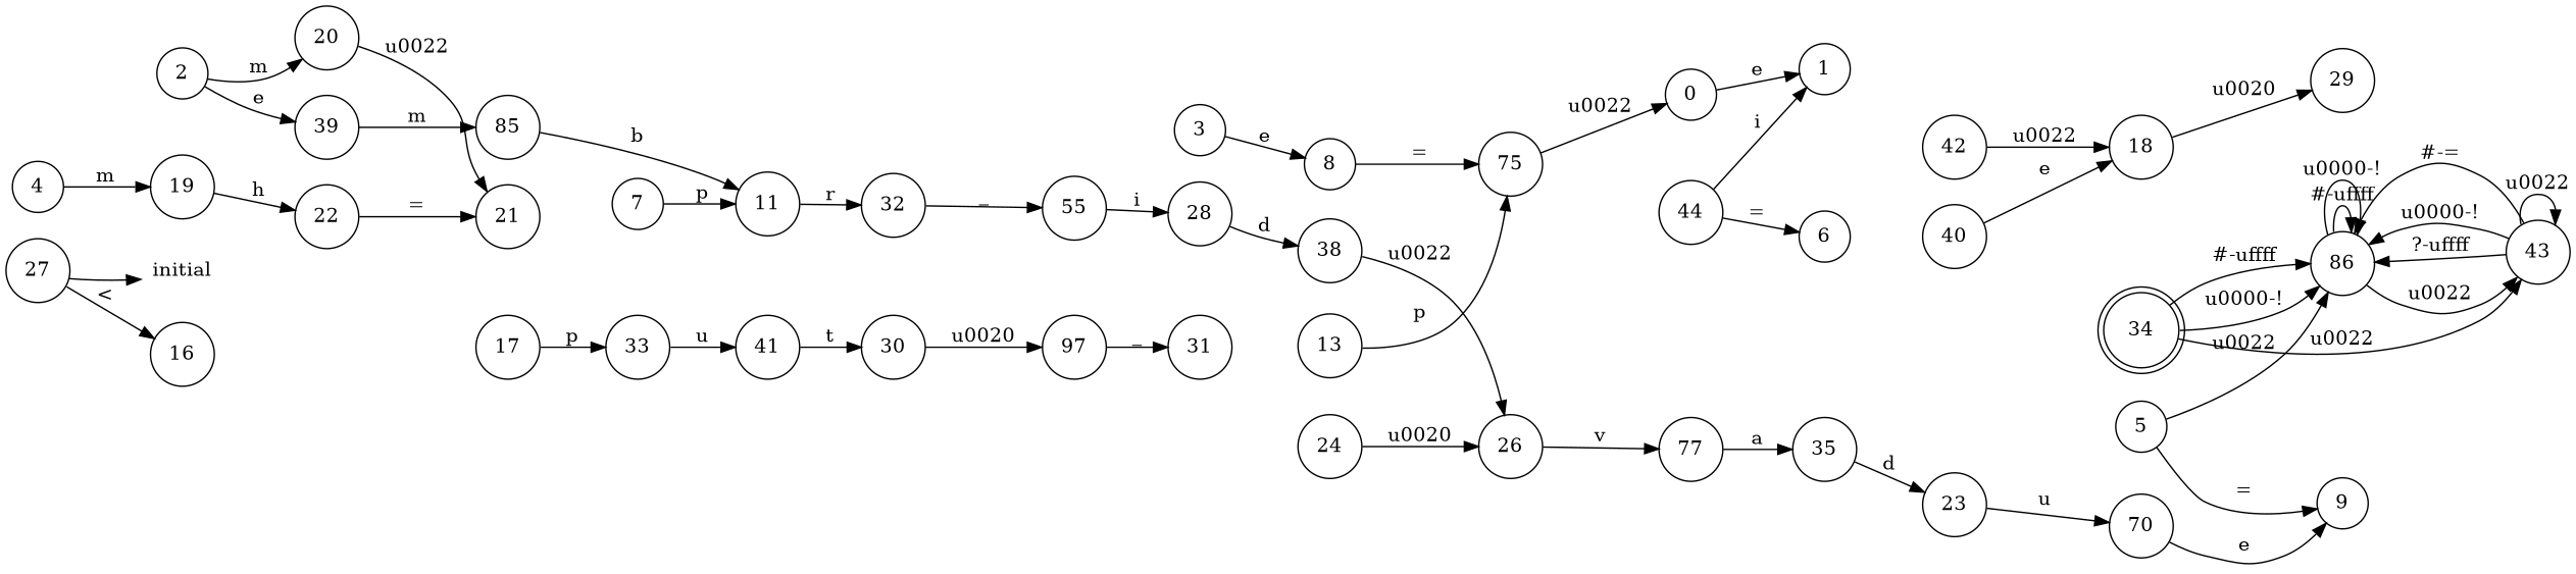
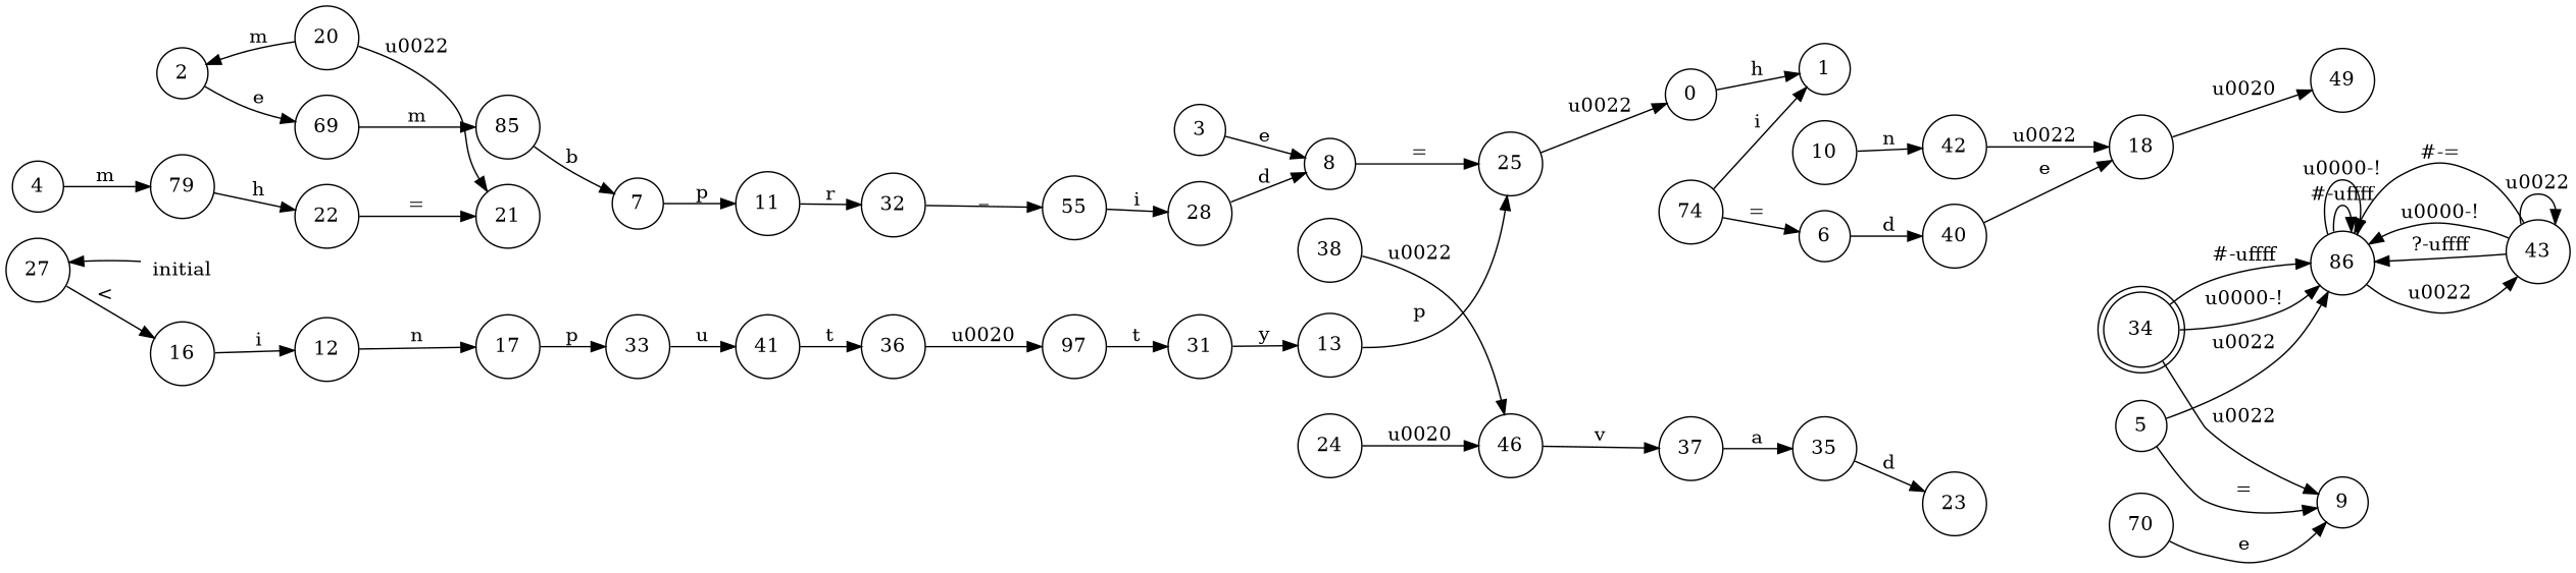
  digraph {
    rankdir=LR
    node [shape=circle]
    0
    1
-   44
+   44 [label=74]
    6
    40
    2
-   39
+   39 [label=69]
    n8 [label=85]
    7
    3
    8
-   25 [label=75]
+   25
    4
-   19
+   19 [label=79]
    22
    21
    n17 [label=86]
    5
    9
    43
    18
+   10
    42
    11
    32
    n26 [label=55]
-   29
+   29 [label=49]
    28
+   12
    17
    33
    41
    13
    16
-   36 [label=30]
+   36
    20
    n37 [label=70]
    23
    24
-   26
-   37 [label=77]
+   26 [label=46]
+   37
    35
    27
    initial [shape=plaintext]
    38
    31
    n47 [label=97]
    34 [shape=doublecircle]
-   0 -> 1 [label=e]
+   0 -> 1 [label=h]
    44 -> 1 [label=i]
    44 -> 6 [label="="]
+   6 -> 40 [label=d]
    40 -> 18 [label=e]
    2 -> 39 [label=e]
    39 -> n8 [label=m]
-   n8 -> 11 [label=b]
+   n8 -> 7 [label=b]
    7 -> 11 [label=p]
    3 -> 8 [label=e]
    8 -> 25 [label="="]
    25 -> 0 [label="\u0022"]
    4 -> 19 [label=m]
    19 -> 22 [label=h]
    22 -> 21 [label="="]
    n17 -> n17 [label="#-\uffff"]
    n17 -> n17 [label="\u0000-!"]
    n17 -> 43 [label="\u0022"]
    5 -> n17 [label="\u0022"]
    5 -> 9 [label="="]
    43 -> n17 [label="#-="]
    43 -> n17 [label="\u0000-!"]
    43 -> n17 [label="?-\uffff"]
    43 -> 43 [label="\u0022"]
    18 -> 29 [label="\u0020"]
+   10 -> 42 [label=n]
    42 -> 18 [label="\u0022"]
    11 -> 32 [label=r]
    32 -> n26 [label=_]
    n26 -> 28 [label=i]
-   28 -> 38 [label=d]
+   28 -> 8 [label=d]
+   12 -> 17 [label=n]
    17 -> 33 [label=p]
    33 -> 41 [label=u]
    41 -> 36 [label=t]
    13 -> 25 [label=p]
+   16 -> 12 [label=i]
    36 -> n47 [label="\u0020"]
-   2 -> 20 [label=m]
+   20 -> 2 [label=m]
    20 -> 21 [label="\u0022"]
    n37 -> 9 [label=e]
-   23 -> n37 [label=u]
    24 -> 26 [label="\u0020"]
    26 -> 37 [label=v]
    37 -> 35 [label=a]
    35 -> 23 [label=d]
    27 -> 16 [label="<"]
-   27 -> initial
+   initial -> 27
    38 -> 26 [label="\u0022"]
-   n47 -> 31 [label=_]
+   31 -> 13 [label=y]
+   n47 -> 31 [label=t]
    34 -> n17 [label="#-\uffff"]
    34 -> n17 [label="\u0000-!"]
-   34 -> 43 [label="\u0022"]
+   34 -> 9 [label="\u0022"]
  }
